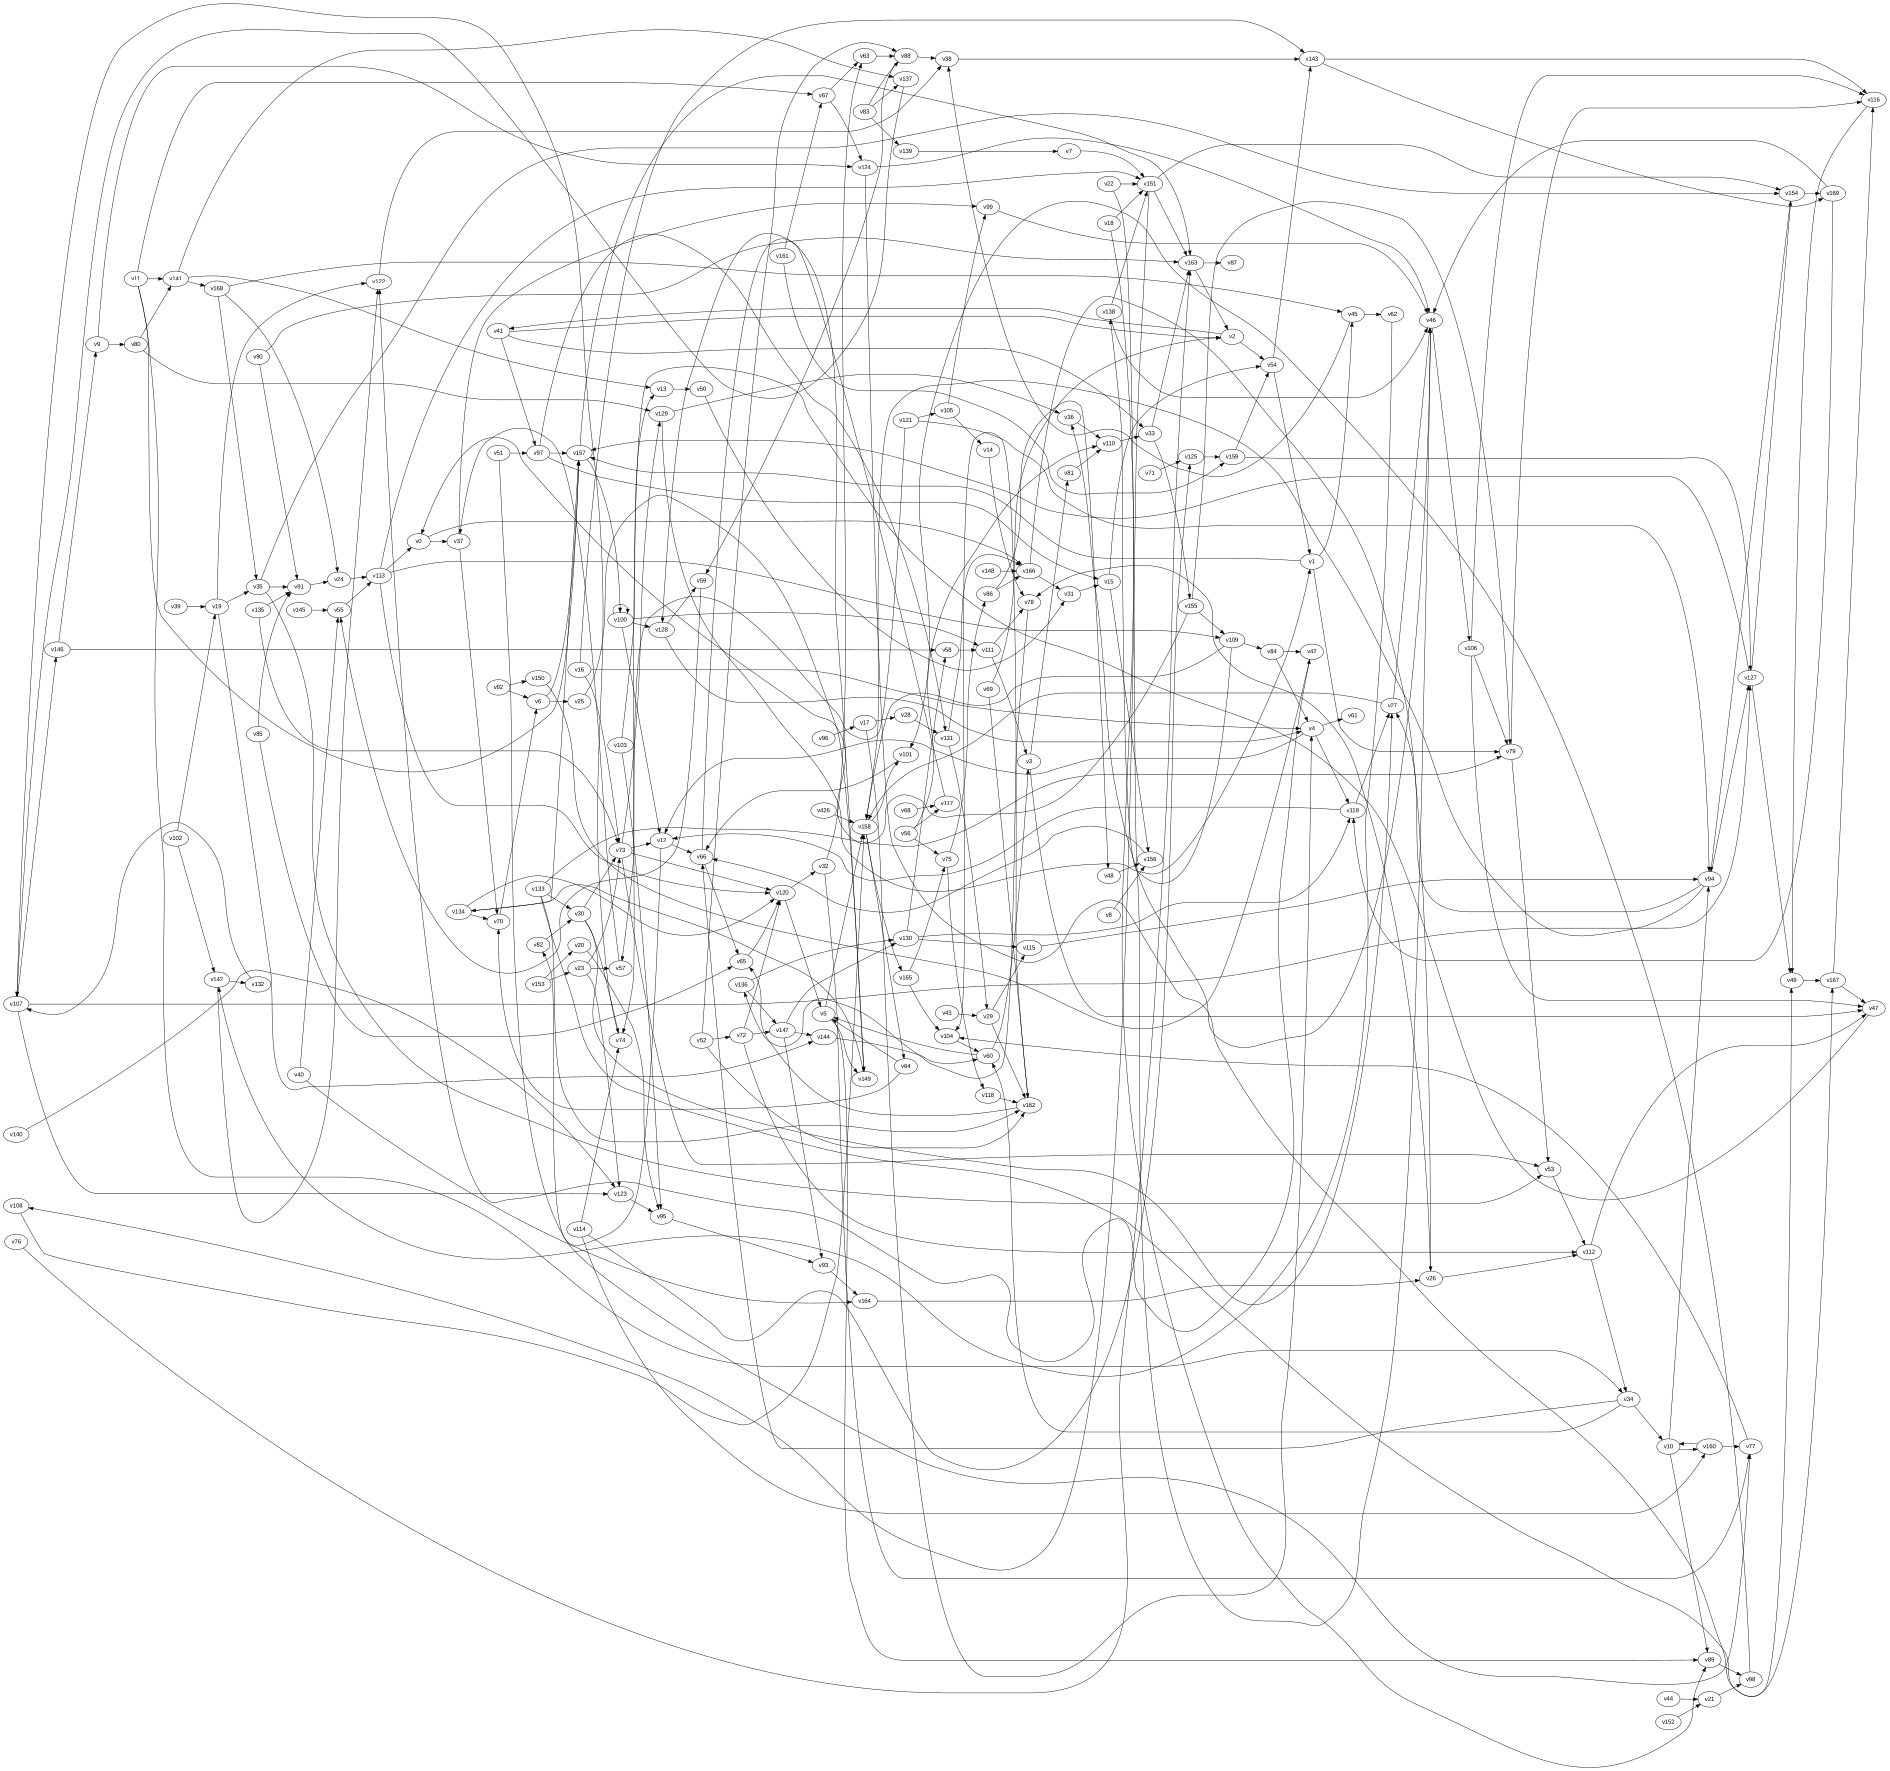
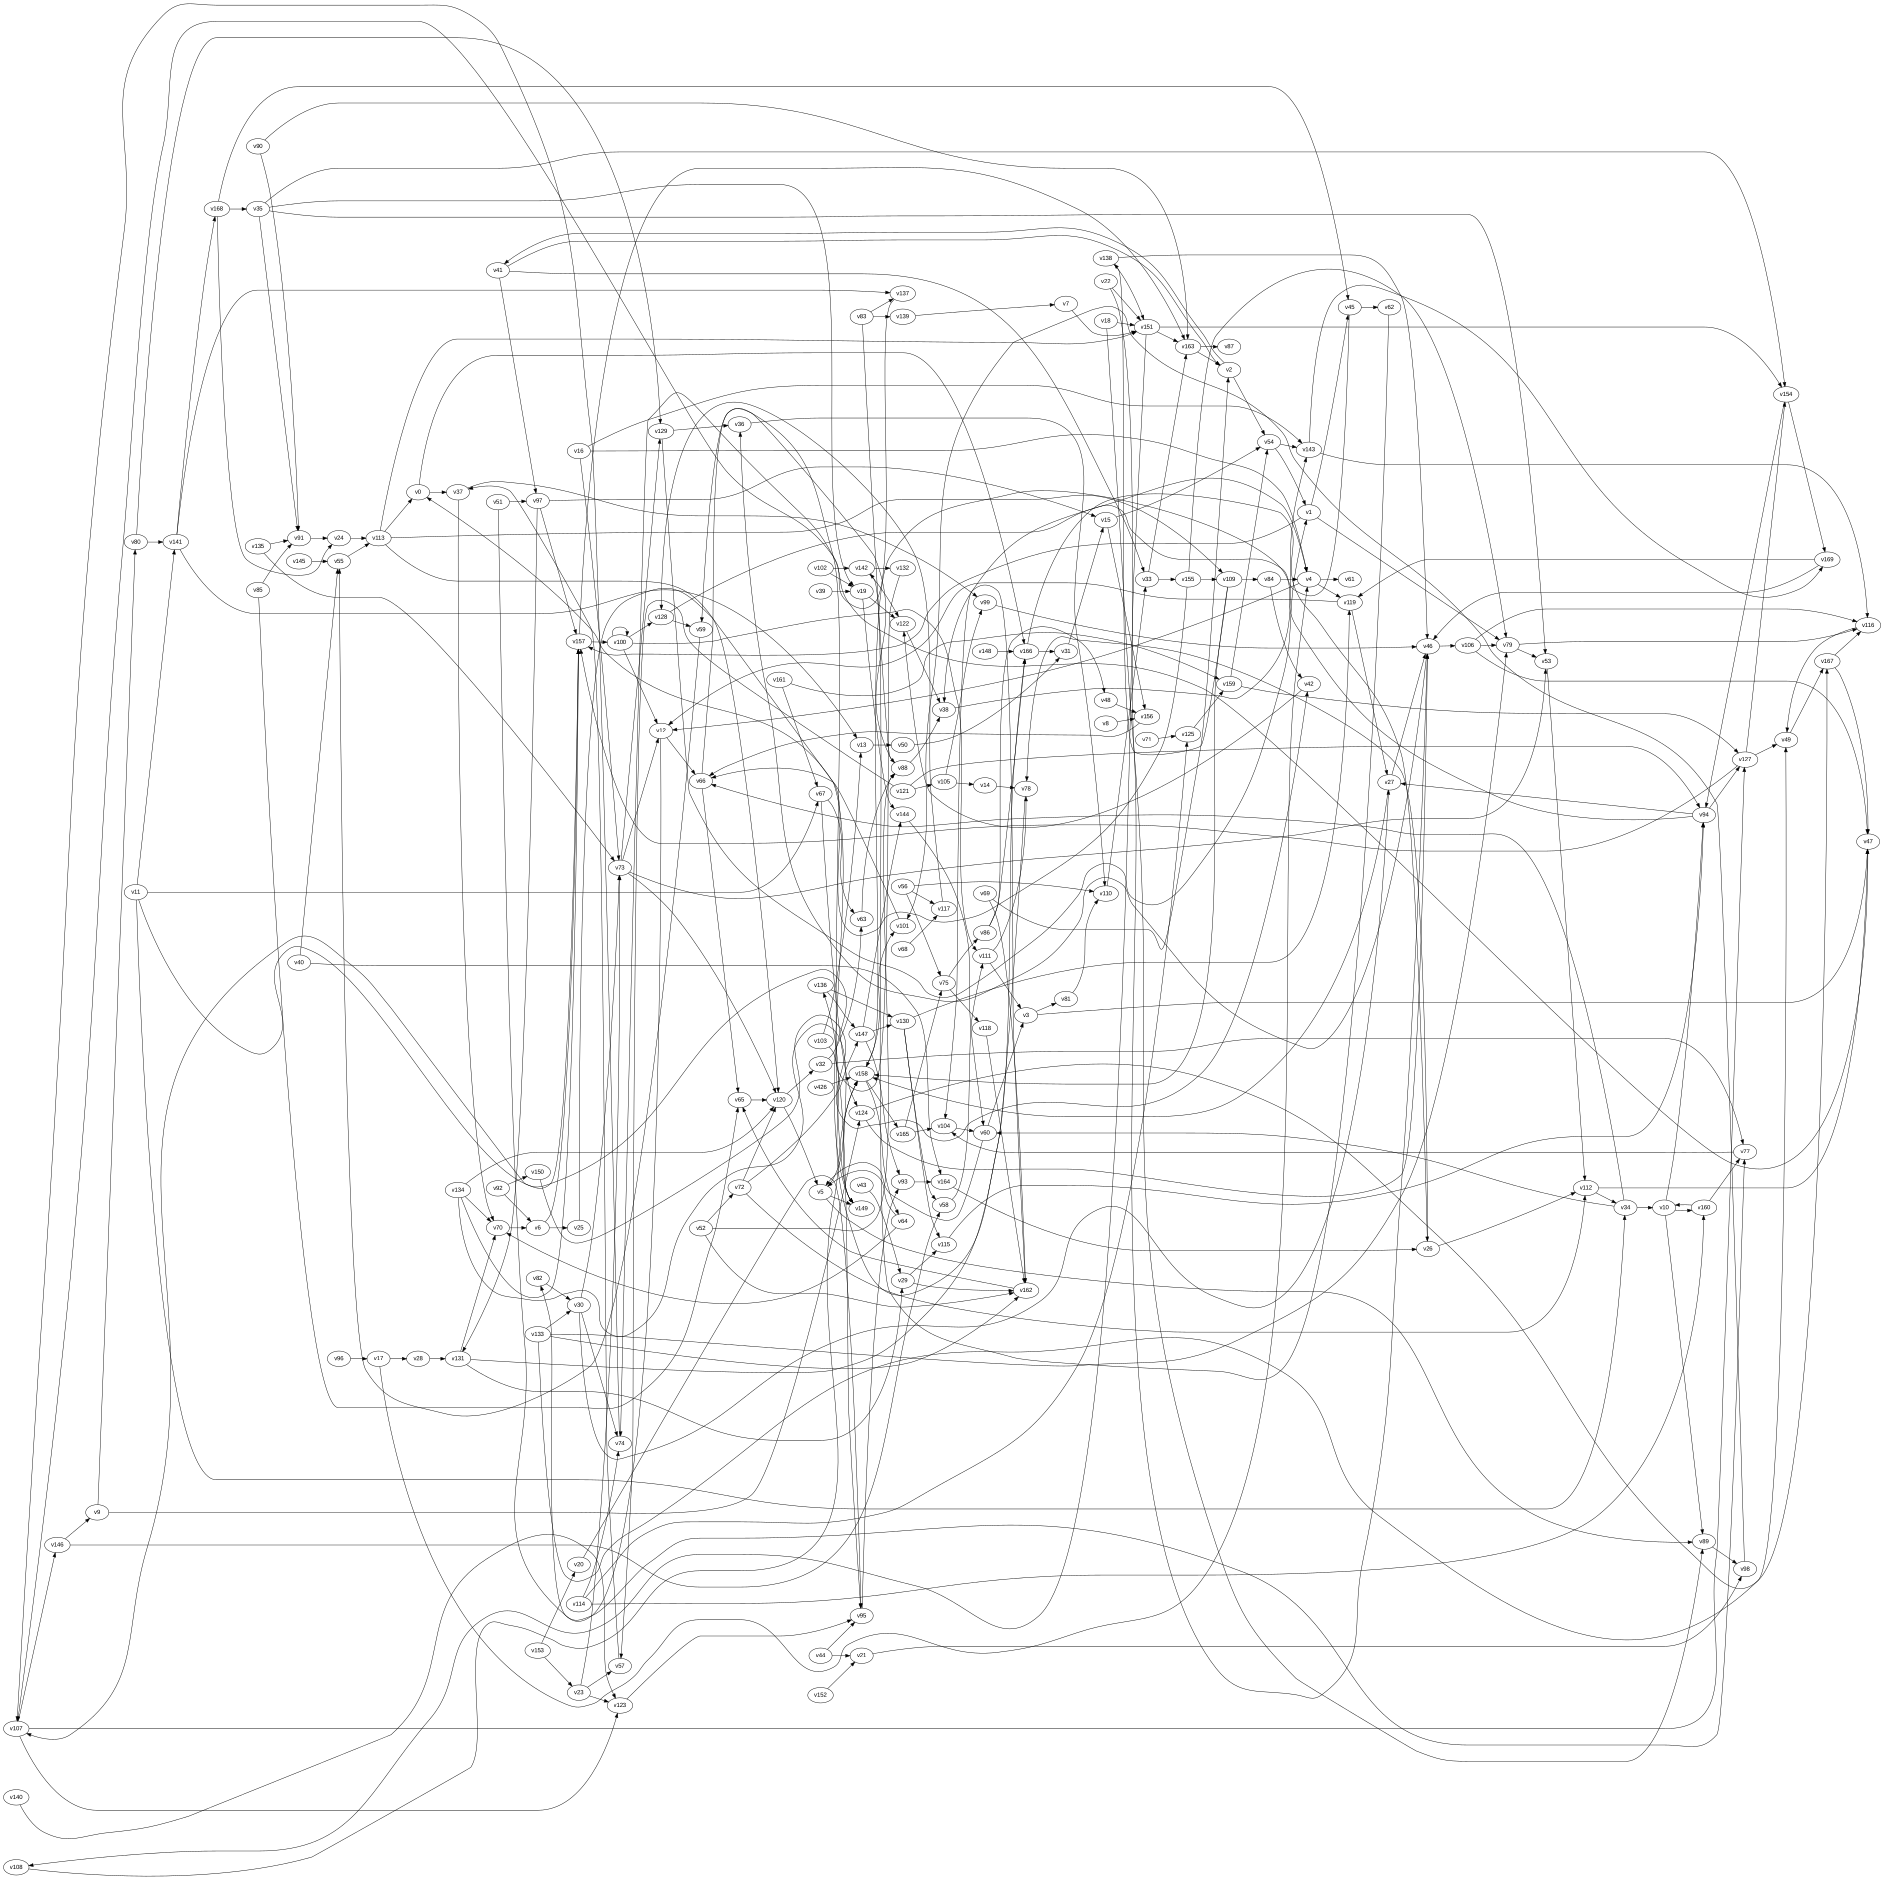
  digraph {
    fontname="Liberation Sans"
    rankdir=LR
    node [fontname="Liberation Sans" player=1]
    edge [fontname="Liberation Sans"]
    v0
    v37
    v166 [player=0]
    v70
    v99
    v155 [player=0]
    v79
    v109
    v26
    v31 [player=0]
    v1 [player=0]
    v45
    v157 [player=0]
    v38 [player=0]
    v62 [player=0]
    v53
    v116 [player=0]
    v163
    v100 [player=0]
    v2 [player=0]
    v41
    v54 [player=0]
    v33
    v97
    v143
    v3 [player=0]
    v47
    v81 [player=0]
    v74 [player=0]
    v110
    v4 [player=0]
    v12
    v61
    v119
    v66 [player=0]
    v82
    v27
    v5 [player=0]
    v89 [player=0]
    v149
    v158
    v98
    v147 [player=0]
    v136
    v130
    v134 [player=0]
    v64 [player=0]
    v101
    v165 [player=0]
    v6
    v25 [player=0]
    v7 [player=0]
    v151 [player=0]
    v154
    v108 [player=0]
    v8 [player=0]
    v156 [player=0]
    v9 [player=0]
    v80
    v124 [player=0]
    v141
    v129 [player=0]
    v46
    v167
    v10
    v94
    v160
    v127 [player=0]
    v77
    v11
    v34
    v67
    v60
    v63
    v13
    v137
    v168 [player=0]
    v65 [player=0]
    v30
    v50 [player=0]
    v14 [player=0]
    v78 [player=0]
    v15
    v16 [player=0]
    v73
    v120 [player=0]
    v169 [player=0]
    v17 [player=0]
    v28 [player=0]
    v131 [player=0]
    v18 [player=0]
    v19 [player=0]
    v35
    v122
    v144 [player=0]
    v91 [player=0]
    v20
    v95
    v93
    v21
    v22 [player=0]
    v36
    v106
    v23 [player=0]
    v57
    v123 [player=0]
    v113 [player=0]
    v24
    v112
    v29 [player=0]
    v115 [player=0]
    v162
    v104 [player=0]
    v107 [player=0]
    v32 [player=0]
    v88 [player=0]
    v87
    v39 [player=0]
    v40 [player=0]
    v55 [player=0]
    v164 [player=0]
    v42
    v43
    v44 [player=0]
    v142 [player=0]
    v48
    v49
    v51
    v52
    v72
    v59 [player=0]
    v56 [player=0]
    v75 [player=0]
    v117
    v86
    v118 [player=0]
    v128
    v58 [player=0]
    v111 [player=0]
    v132 [player=0]
    v68 [player=0]
    v69 [player=0]
    v71
    v125
    v159 [player=0]
    v146
-   v76
    v83
    v139
    v84
    v85
    v90
    v92 [player=0]
    v150 [player=0]
    v96 [player=0]
    v102
    v103 [player=0]
    v105
    v138 [player=0]
    v114 [player=0]
    v121
    n162 [label=v426]
    v133 [player=0]
    v135
    v140
    v145 [player=0]
    v148
    v152
    v153
    v161
    v0 -> v37
    v0 -> v166
    v37 -> v70
    v37 -> v99
    v166 -> v26 [constraint="t mod 4 == 2"]
    v166 -> v31
    v70 -> v6
    v99 -> v46
    v155 -> v0 [constraint="t < 7"]
    v155 -> v79 [constraint="t mod 3 == 1"]
    v155 -> v109
    v79 -> v53
    v79 -> v116
    v109 -> v158
    v109 -> v84
    v109 -> v138 [constraint="t >= 3"]
    v26 -> v78 [constraint="t mod 3 == 0"]
    v26 -> v112
    v31 -> v15
    v1 -> v79
    v1 -> v45
    v1 -> v157
    v45 -> v38 [constraint="t < 8"]
    v45 -> v62
    v157 -> v163 [constraint="t mod 5 == 3"]
    v157 -> v100
    v38 -> v143
    v62 -> v142 [constraint="t < 13"]
    v53 -> v112
    v116 -> v49 [constraint="t mod 3 == 1"]
    v163 -> v2
    v163 -> v87
    v100 -> v100
    v100 -> v12
    v100 -> v128
    v100 -> v111
    v2 -> v41 [constraint="t mod 3 == 2"]
    v2 -> v54
    v41 -> v2
    v41 -> v33
    v41 -> v97
    v54 -> v1
    v54 -> v143
    v33 -> v155
    v33 -> v163
    v97 -> v157
    v97 -> v15
    v97 -> v131 [constraint="t >= 4"]
    v143 -> v116
    v143 -> v169 [constraint="t < 5"]
    v3 -> v47
    v3 -> v81
    v47 -> v74 [constraint="t < 14"]
    v81 -> v110
    v74 -> v107 [constraint="t mod 3 == 0"]
    v110 -> v33
    v4 -> v12
    v4 -> v61
    v4 -> v119
    v12 -> v66
    v12 -> v82 [constraint="t < 9"]
    v119 -> v12
    v119 -> v27
    v66 -> v149 [constraint="t mod 3 == 1"]
    v66 -> v65
    v82 -> v30
    v27 -> v158
    v27 -> v46
    v5 -> v89
    v5 -> v149
    v5 -> v158
    v89 -> v98
-   v149 -> v134 [constraint="t >= 2"]
+   v134 -> v149 [constraint="t >= 2"]
    v158 -> v64
    v158 -> v101
    v158 -> v165
    v98 -> v101 [constraint="t mod 5 == 0"]
    v147 -> v130
    v147 -> v144
    v147 -> v93
    v136 -> v147
    v136 -> v130
    v130 -> v119
    v130 -> v115
    v130 -> v58
    v134 -> v70
    v134 -> v157 [constraint="t >= 5"]
    v134 -> v120
    v64 -> v70
    v64 -> v5
    v101 -> v66
    v165 -> v104
    v165 -> v75
    v6 -> v157
    v6 -> v25
    v25 -> v149 [constraint="t mod 2 == 1"]
    v7 -> v151
    v151 -> v163
    v151 -> v154
    v151 -> v108 [constraint="t >= 4"]
    v154 -> v94 [constraint="t >= 4"]
    v154 -> v169
    v108 -> v158 [constraint="t mod 3 == 2"]
    v8 -> v156
    v156 -> v66
    v9 -> v80
    v9 -> v124
    v80 -> v141
    v80 -> v129
    v124 -> v46
    v124 -> v167 [constraint="t < 5"]
    v141 -> v13
    v141 -> v137
    v141 -> v168
    v129 -> v1 [constraint="t mod 2 == 1"]
    v129 -> v36
    v46 -> v36 [constraint="t mod 4 == 2"]
    v46 -> v106
    v167 -> v116
    v167 -> v47
    v10 -> v89
    v10 -> v94
    v10 -> v160
    v94 -> v27
    v94 -> v158 [constraint="t >= 5"]
    v94 -> v127
    v160 -> v10
    v160 -> v77
    v127 -> v157
    v127 -> v154
    v127 -> v49
    v77 -> v104
    v11 -> v157 [constraint="t >= 1"]
    v11 -> v141
    v11 -> v34
    v11 -> v67
    v34 -> v66
    v34 -> v10
    v34 -> v60
    v67 -> v124
    v67 -> v63
    v60 -> v3
    v60 -> v5
    v63 -> v88
    v13 -> v50
    v137 -> v107 [constraint="t mod 5 == 0"]
    v168 -> v45
    v168 -> v35
    v168 -> v24 [constraint="t mod 5 == 2"]
    v65 -> v120
    v30 -> v74
    v30 -> v27 [constraint="t mod 3 == 2"]
    v30 -> v73
    v50 -> v31 [constraint="t mod 4 == 3"]
    v14 -> v78
    v78 -> v136 [constraint="t < 9"]
    v15 -> v54
    v15 -> v156
    v16 -> v143
    v16 -> v4
    v16 -> v73
    v73 -> v53
    v73 -> v12
    v73 -> v129
    v73 -> v120
    v120 -> v5
    v120 -> v32
    v169 -> v119
    v169 -> v46
    v17 -> v4 [constraint="t < 9"]
    v17 -> v28
    v28 -> v131
    v131 -> v166
+   v131 -> v70
    v131 -> v29
    v18 -> v89 [constraint="t mod 3 == 2"]
    v18 -> v151
-   v19 -> v35
+   v35 -> v19
    v19 -> v122
    v19 -> v144
    v35 -> v53
    v35 -> v154
    v35 -> v91
    v122 -> v38
    v144 -> v60
    v91 -> v24
    v20 -> v95 [constraint="t mod 3 == 0"]
    v95 -> v93
    v93 -> v164
    v21 -> v98
    v22 -> v151
    v22 -> v46 [constraint="t >= 4"]
    v36 -> v110
    v106 -> v79
    v106 -> v116
    v106 -> v47
    v23 -> v73
    v23 -> v57
    v23 -> v123
    v57 -> v37 [constraint="t mod 4 == 3"]
    v123 -> v95
    v113 -> v0
    v113 -> v109
    v113 -> v151
    v113 -> v120
    v24 -> v113
    v112 -> v47
    v112 -> v34
    v29 -> v115
    v29 -> v162
    v115 -> v94
    v162 -> v65
    v162 -> v104 [constraint="t >= 2"]
    v104 -> v60
    v107 -> v127
    v107 -> v123
    v107 -> v146
    v32 -> v77
    v32 -> v63
    v88 -> v38
    v88 -> v59 [constraint="t < 11"]
    v39 -> v19
    v40 -> v55
    v40 -> v164
    v55 -> v113
    v164 -> v26
    v42 -> v122 [constraint="t >= 2"]
    v43 -> v29
+   v44 -> v95
    v44 -> v21
    v142 -> v122 [constraint="t < 9"]
    v142 -> v132
    v48 -> v156
    v49 -> v167
    v51 -> v97
    v51 -> v77 [constraint="t >= 3"]
    v52 -> v162
    v52 -> v88
    v52 -> v72
    v72 -> v147
    v72 -> v120
    v72 -> v112
    v59 -> v55 [constraint="t < 14"]
    v56 -> v110
    v56 -> v75
    v56 -> v117
    v75 -> v86
    v75 -> v118
    v117 -> v128 [constraint="t < 9"]
    v86 -> v166
    v86 -> v48 [constraint="t mod 3 == 2"]
    v118 -> v162
    v128 -> v4
    v128 -> v59
    v58 -> v111
    v111 -> v3
    v111 -> v78
    v132 -> v107 [constraint="t >= 3"]
    v68 -> v117
    v69 -> v2
    v69 -> v162
    v71 -> v125
    v125 -> v159
    v159 -> v54
    v159 -> v127
    v146 -> v9
    v146 -> v58
-   v76 -> v163 [constraint="t < 14"]
    v83 -> v137
    v83 -> v88
    v83 -> v139
    v139 -> v7
    v84 -> v4
    v84 -> v42
    v85 -> v65
    v85 -> v91
    v90 -> v163
    v90 -> v91
    v92 -> v6
    v92 -> v150
    v150 -> v42 [constraint="t mod 5 == 4"]
    v96 -> v17
    v102 -> v19
    v102 -> v142
    v103 -> v13
    v103 -> v95
    v105 -> v99
    v105 -> v14
    v138 -> v151
    v138 -> v46
    v114 -> v74
    v114 -> v160
    v114 -> v125 [constraint="t < 7"]
    v121 -> v94
    v121 -> v57 [constraint="t >= 2"]
    v121 -> v105
    n162 -> v158
    v133 -> v79
    v133 -> v30
    v133 -> v162
    v133 -> v49 [constraint="t mod 5 == 1"]
    v135 -> v73
    v135 -> v91
    v140 -> v123 [constraint="t mod 3 == 2"]
    v145 -> v55
    v148 -> v166
    v152 -> v21
    v153 -> v20
    v153 -> v23
    v161 -> v67
    v161 -> v159
  }
